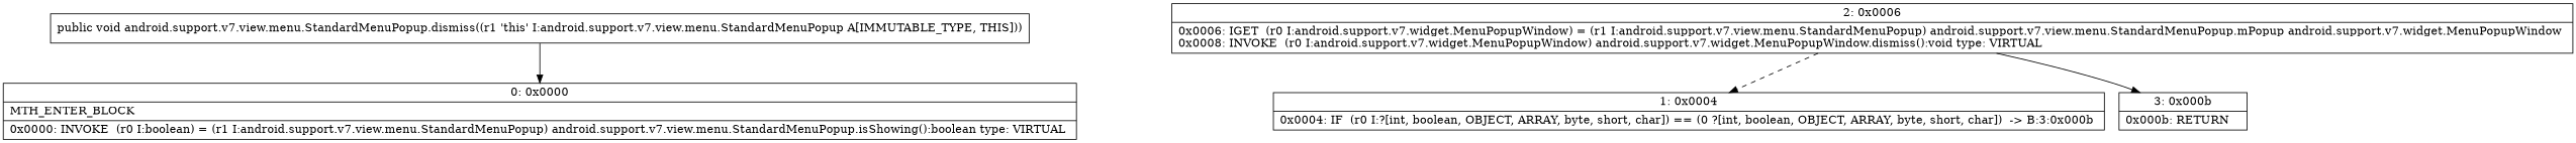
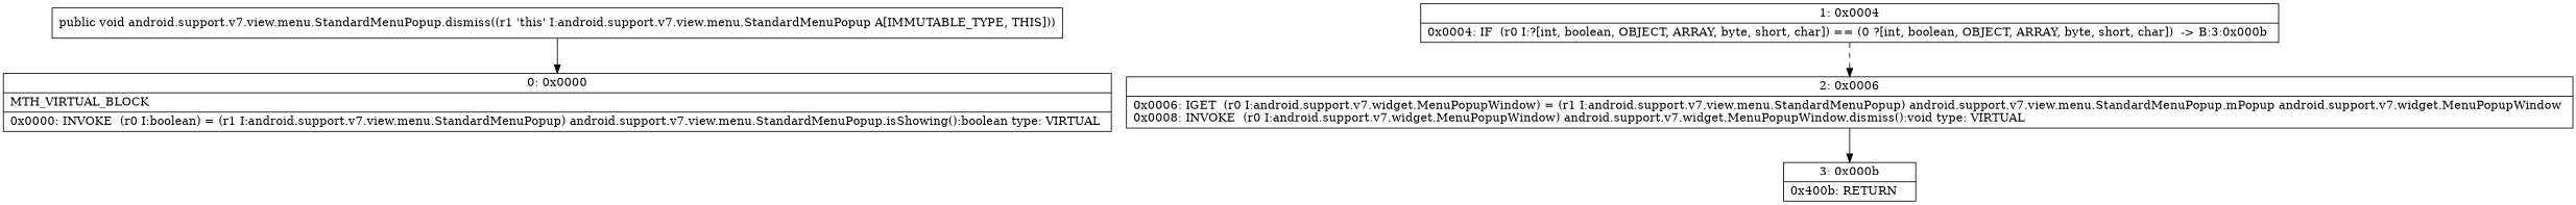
  digraph {
    node [shape=record]
-   n1 [label="{0\:\ 0x0000|MTH_ENTER_BLOCK\l|0x0000: INVOKE  (r0 I:boolean) = (r1 I:android.support.v7.view.menu.StandardMenuPopup) android.support.v7.view.menu.StandardMenuPopup.isShowing():boolean type: VIRTUAL \l}"]
+   n1 [label="{0\:\ 0x0000|MTH_VIRTUAL_BLOCK\l|0x0000: INVOKE  (r0 I:boolean) = (r1 I:android.support.v7.view.menu.StandardMenuPopup) android.support.v7.view.menu.StandardMenuPopup.isShowing():boolean type: VIRTUAL \l}"]
    n2 [label="{1\:\ 0x0004|0x0004: IF  (r0 I:?[int, boolean, OBJECT, ARRAY, byte, short, char]) == (0 ?[int, boolean, OBJECT, ARRAY, byte, short, char])  \-\> B:3:0x000b \l}"]
    n3 [label="{2\:\ 0x0006|0x0006: IGET  (r0 I:android.support.v7.widget.MenuPopupWindow) = (r1 I:android.support.v7.view.menu.StandardMenuPopup) android.support.v7.view.menu.StandardMenuPopup.mPopup android.support.v7.widget.MenuPopupWindow \l0x0008: INVOKE  (r0 I:android.support.v7.widget.MenuPopupWindow) android.support.v7.widget.MenuPopupWindow.dismiss():void type: VIRTUAL \l}"]
-   n4 [label="{3\:\ 0x000b|0x000b: RETURN   \l}"]
+   n4 [label="{3\:\ 0x000b|0x400b: RETURN   \l}"]
    n5 [label="{public void android.support.v7.view.menu.StandardMenuPopup.dismiss((r1 'this' I:android.support.v7.view.menu.StandardMenuPopup A[IMMUTABLE_TYPE, THIS])) }"]
-   n3 -> n2 [style=dashed]
+   n2 -> n3 [style=dashed]
    n3 -> n4
    n5 -> n1
  }
